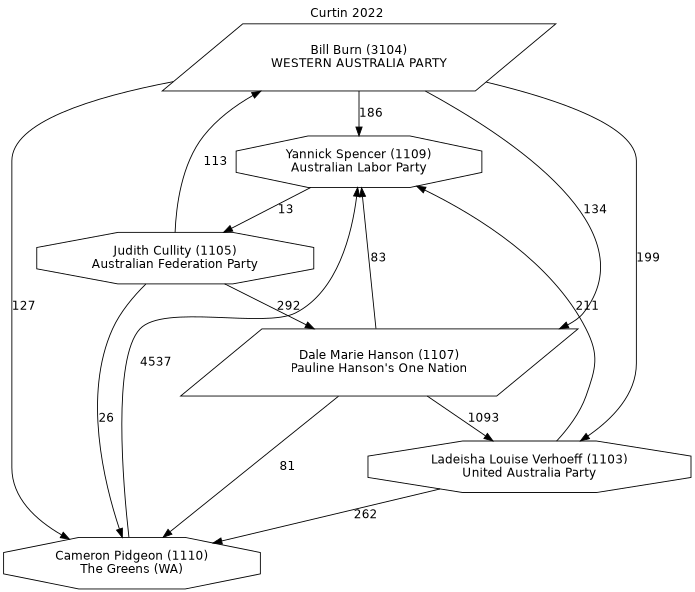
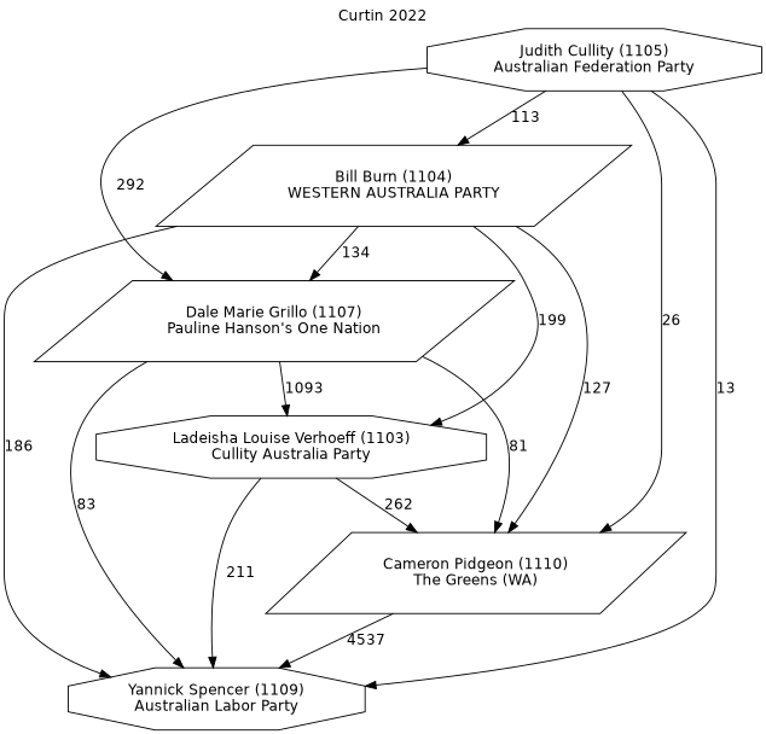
  digraph {
    fontname="DejaVu Sans"
    label="Curtin 2022"
    labelloc=t
    mclimit=10
    node [fontname="DejaVu Sans" shape=parallelogram]
    edge [fontname="DejaVu Sans"]
-   n1 [label="Bill Burn (3104)\nWESTERN AUSTRALIA PARTY"]
+   n1 [label="Bill Burn (1104)\nWESTERN AUSTRALIA PARTY"]
    n2 [label="Yannick Spencer (1109)\nAustralian Labor Party" shape=octagon]
-   n3 [label="Cameron Pidgeon (1110)\nThe Greens (WA)" shape=octagon]
-   n4 [label="Ladeisha Louise Verhoeff (1103)\nUnited Australia Party" shape=octagon]
-   n5 [label="Dale Marie Hanson (1107)\nPauline Hanson's One Nation"]
+   n3 [label="Cameron Pidgeon (1110)\nThe Greens (WA)"]
+   n4 [label="Ladeisha Louise Verhoeff (1103)\nCullity Australia Party" shape=octagon]
+   n5 [label="Dale Marie Grillo (1107)\nPauline Hanson's One Nation"]
    n6 [label="Judith Cullity (1105)\nAustralian Federation Party" shape=octagon]
    n1 -> n2 [label=186]
    n1 -> n3 [label=127]
    n1 -> n4 [label=199]
    n1 -> n5 [label=134]
    n3 -> n2 [label=4537]
    n4 -> n2 [label=211]
    n4 -> n3 [label=262]
    n5 -> n2 [label=83]
    n5 -> n3 [label=81]
    n5 -> n4 [label=1093]
    n6 -> n1 [label=113]
-   n2 -> n6 [label=13]
+   n6 -> n2 [label=13]
    n6 -> n3 [label=26]
    n6 -> n5 [label=292]
  }
